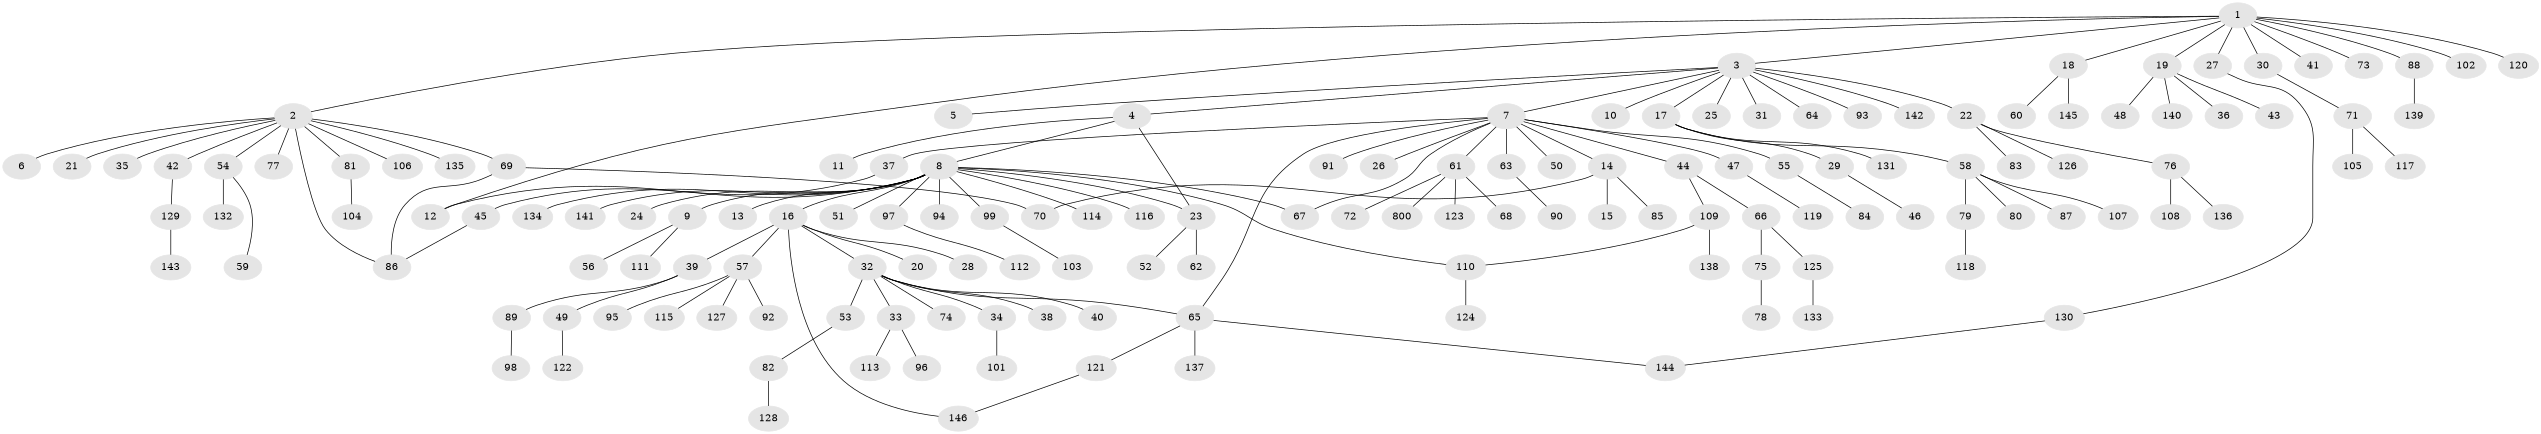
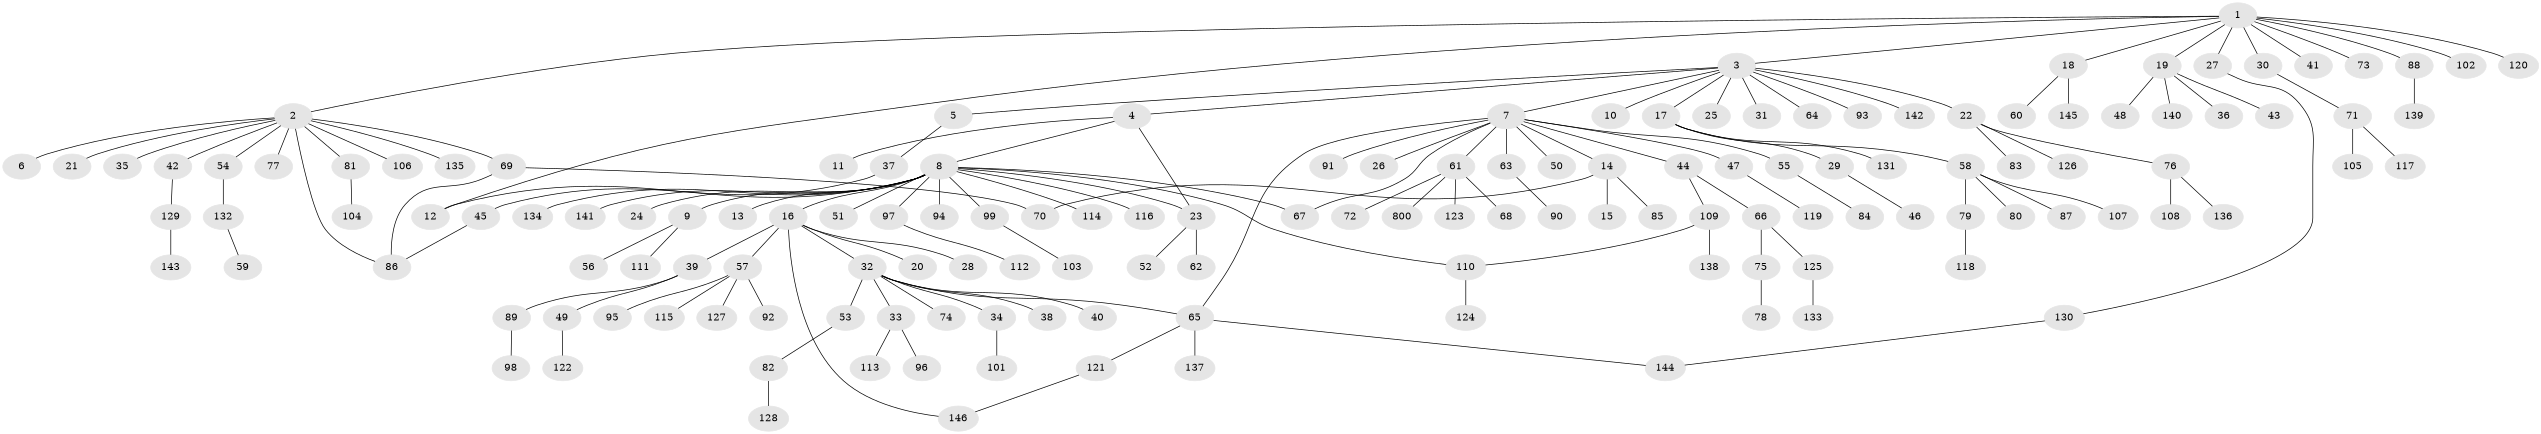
  graph {
    node [color=gray90 style=filled]
    1
    2
    3
    12
    18
    19
    27
    30
    41
    73
    88
    102
    120
    6
    21
    35
    42
    54
    69
    77
    81
    86
    106
    135
    4
    5
    7
    10
    17
    22
    25
    31
    64
    93
    142
    60
    145
    36
    43
    48
    140
    130
    71
    139
    129
    59
    132
    70
    104
    8
    11
    23
    14
    26
    37
    44
    47
    50
    55
    61
    63
    65
    67
    91
    29
    58
    131
    76
    83
    126
    9
    13
    16
    24
    51
    94
    97
    99
    110
    114
    116
    134
    141
    52
    62
    15
    85
    45
    66
    109
    119
    84
    68
    72
    n95 [label=800]
    123
    90
    121
    137
    144
    56
    111
    20
    28
    32
    39
    57
    146
    112
    103
    124
    33
    34
    38
    40
    53
    74
    49
    89
    92
    95
    115
    127
    46
    79
    80
    87
    107
    108
    136
    105
    117
    96
    113
    101
    82
    122
    98
    75
    125
    138
    128
    118
    78
    133
    143
    1 -- 2
    1 -- 3
    1 -- 12
    1 -- 18
    1 -- 19
    1 -- 27
    1 -- 30
    1 -- 41
    1 -- 73
    1 -- 88
    1 -- 102
    1 -- 120
    2 -- 6
    2 -- 21
    2 -- 35
    2 -- 42
    2 -- 54
    2 -- 69
    2 -- 77
    2 -- 81
    2 -- 86
    2 -- 106
    2 -- 135
    3 -- 4
    3 -- 5
    3 -- 7
    3 -- 10
    3 -- 17
    3 -- 22
    3 -- 25
    3 -- 31
    3 -- 64
    3 -- 93
    3 -- 142
    18 -- 60
    18 -- 145
    19 -- 36
    19 -- 43
    19 -- 48
    19 -- 140
    27 -- 130
    30 -- 71
    88 -- 139
    42 -- 129
-   54 -- 59
+   132 -- 59
    54 -- 132
    69 -- 86
    69 -- 70
    81 -- 104
    4 -- 8
    4 -- 11
    4 -- 23
    7 -- 14
    7 -- 26
-   7 -- 37
+   5 -- 37
    7 -- 44
    7 -- 47
    7 -- 50
    7 -- 55
    7 -- 61
    7 -- 63
    7 -- 65
    7 -- 67
    7 -- 91
    17 -- 29
    17 -- 58
    17 -- 131
    22 -- 76
    22 -- 83
    22 -- 126
    130 -- 144
    71 -- 105
    71 -- 117
    129 -- 143
    8 -- 12
    8 -- 23
    8 -- 67
    8 -- 9
    8 -- 13
    8 -- 16
    8 -- 24
    8 -- 51
    8 -- 94
    8 -- 97
    8 -- 99
    8 -- 110
    8 -- 114
    8 -- 116
    8 -- 134
    8 -- 141
    23 -- 52
    23 -- 62
    14 -- 70
    14 -- 15
    14 -- 85
    37 -- 45
    44 -- 66
    44 -- 109
    47 -- 119
    55 -- 84
    61 -- 68
    61 -- 72
    61 -- n95
    61 -- 123
    63 -- 90
    65 -- 121
    65 -- 137
    65 -- 144
    29 -- 46
    58 -- 79
    58 -- 80
    58 -- 87
    58 -- 107
    76 -- 108
    76 -- 136
    9 -- 56
    9 -- 111
    16 -- 20
    16 -- 28
    16 -- 32
    16 -- 39
    16 -- 57
    16 -- 146
    97 -- 112
    99 -- 103
    110 -- 124
    45 -- 86
    66 -- 75
    66 -- 125
    109 -- 110
    109 -- 138
    121 -- 146
    32 -- 65
    32 -- 33
    32 -- 34
    32 -- 38
    32 -- 40
    32 -- 53
    32 -- 74
    39 -- 49
    39 -- 89
    57 -- 92
    57 -- 95
    57 -- 115
    57 -- 127
    33 -- 96
    33 -- 113
    34 -- 101
    53 -- 82
    49 -- 122
    89 -- 98
    79 -- 118
    82 -- 128
    75 -- 78
    125 -- 133
  }
